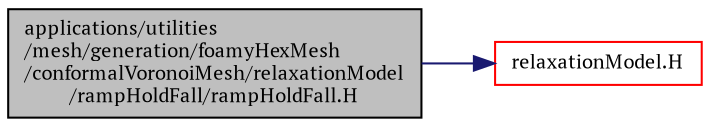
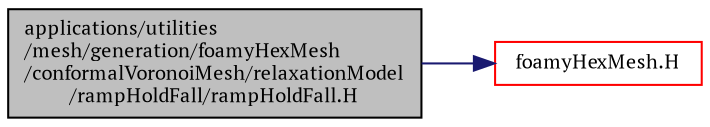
  digraph {
    rankdir=LR
    fontname="PT Serif"
    node [fontname="PT Serif" fontsize=10 shape=record]
    n1 [color=black fillcolor=grey75 fontcolor=black height=0.2 label="applications/utilities\l/mesh/generation/foamyHexMesh\l/conformalVoronoiMesh/relaxationModel\l/rampHoldFall/rampHoldFall.H" style=filled width=0.4]
-   n2 [color=red height=0.2 label="relaxationModel.H" width=0.4]
+   n2 [color=red height=0.2 label="foamyHexMesh.H" width=0.4]
    n1 -> n2 [color=midnightblue fontname="PT Serif" fontsize=10 labelfontname=FreeSans labelfontsize=10 style=solid]
  }
